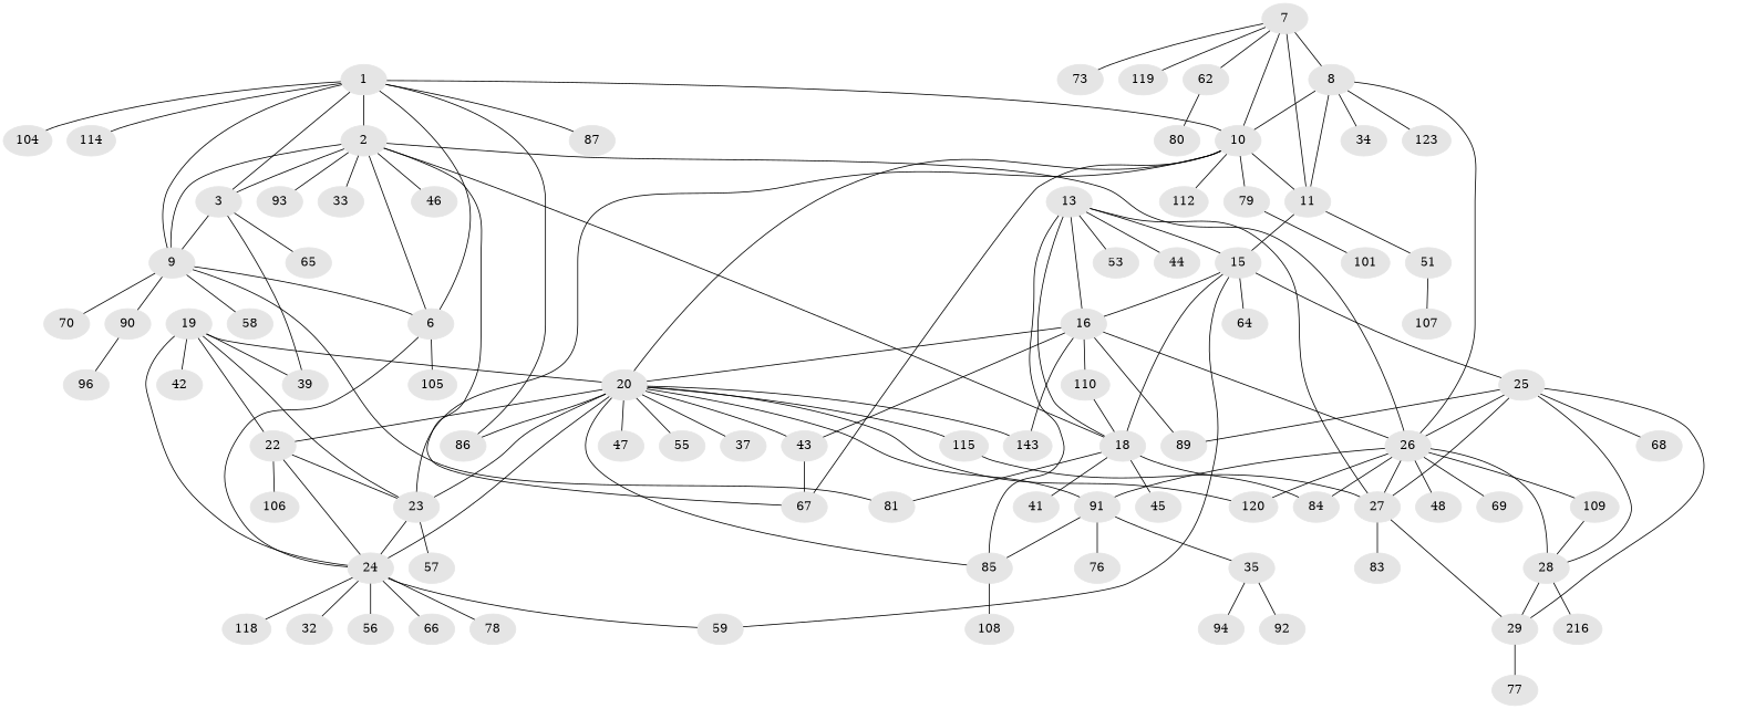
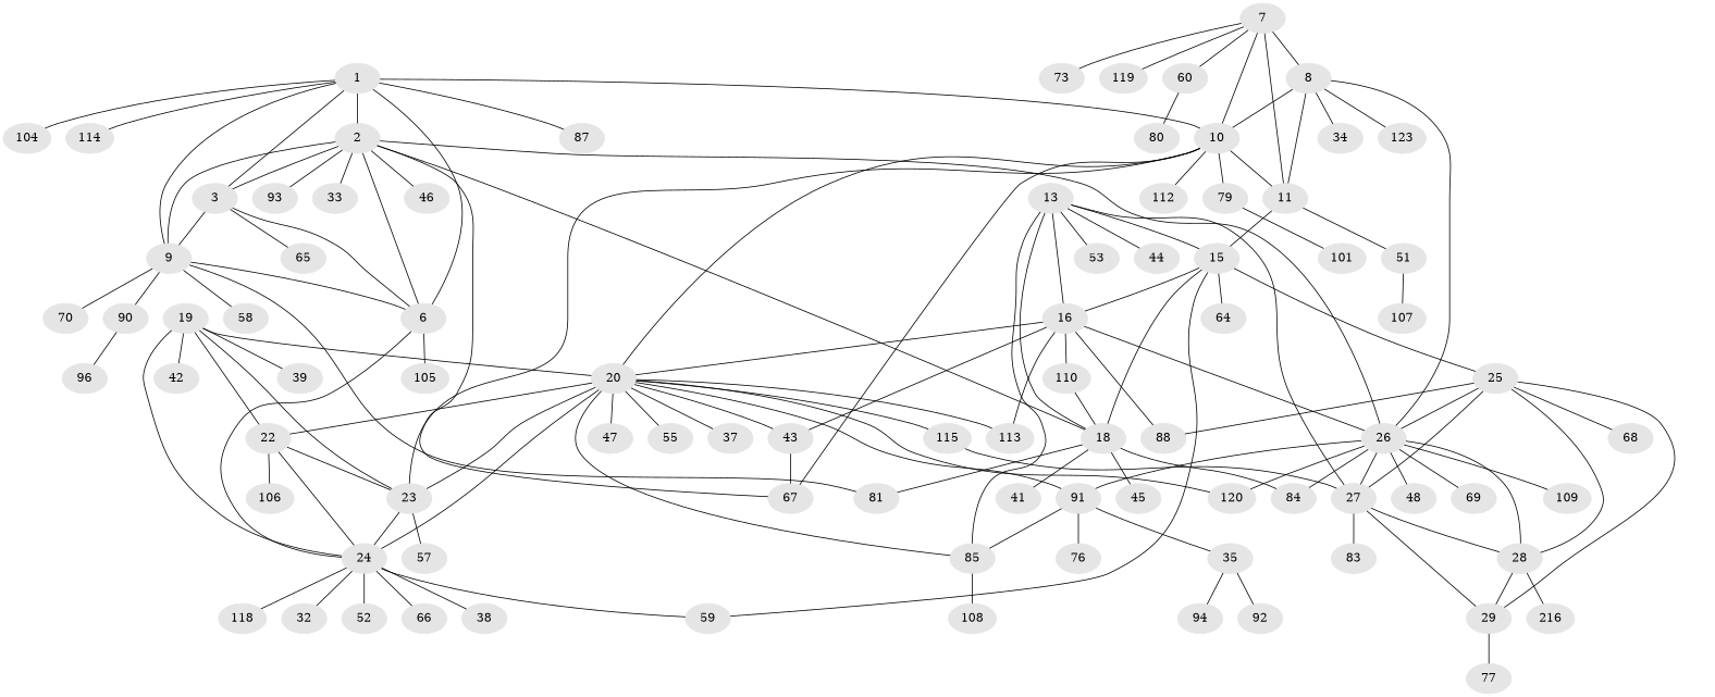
  graph {
    node [color=gray90 style=filled]
    1 [super="+5"]
    2 [super="+36"]
    3 [super="+88"]
    n4 [label=9 super="+49"]
    6
    10 [super="+97"]
-   86
    87
    104
    114
    18 [super="+98"]
    26 [super="+30"]
    33 [super="+91"]
    46
    67
    93
    65
    58
    70
    81
    90
    24 [super="+102"]
    105
    11 [super="+12"]
    20 [super="+21"]
    23 [super="+40"]
    79
    112
    41 [super="+111"]
    45
    84
    27 [super="+72"]
    n33 [label=91]
    120
    28 [super="+74"]
    48
    69 [super="+100"]
    109
    96 [super="+121"]
    59
    32
-   56
+   56 [label=52]
    66
-   78
+   78 [label=38]
    118
    7 [super="+9"]
    8 [super="+52"]
-   60 [label=62]
+   60
    73
    119
    34 [super="+62"]
    123
    15
    51 [super="+82"]
    80
    85 [super="+117"]
    43 [super="+75"]
-   113 [label=143]
+   113
    22 [super="+103"]
    37
    47 [super="+95"]
    55
    115
    57
    101
    16 [super="+17"]
    25 [super="+71"]
    64
    107
    13 [super="+14"]
    44
    53
-   89
+   89 [label=88]
    110
    29 [super="+54"]
    83 [super="+99"]
    108
    68
    19 [super="+63"]
    39
    42
    106
    35 [super="+50"]
    76
    n85 [label=216]
    77
    92
    94
    1 -- 2 [weight=2]
    1 -- 3 [weight=2]
    1 -- n4 [weight=2]
    1 -- 6 [weight=2]
    1 -- 10
-   1 -- 86
    1 -- 87
    1 -- 104
    1 -- 114
    2 -- 3
    2 -- n4
    2 -- 6
    2 -- 18
    2 -- 26
    2 -- 33
    2 -- 46
    2 -- 67
    2 -- 93
    3 -- n4
-   3 -- 39
+   3 -- 6
    3 -- 65
    n4 -- 6
    n4 -- 58
    n4 -- 70
    n4 -- 81
    n4 -- 90
    6 -- 24
    6 -- 105
    10 -- 67
    10 -- 11 [weight=2]
    10 -- 20
    10 -- 23
    10 -- 79
    10 -- 112
    18 -- 81
    18 -- 41
    18 -- 45
    18 -- 84
    26 -- 84 [weight=2]
    26 -- 27 [weight=2]
    26 -- n33
    26 -- 120
    26 -- 28 [weight=2]
    26 -- 48
    26 -- 69
    26 -- 109
    90 -- 96
    24 -- 59
    24 -- 32
    24 -- 56
    24 -- 66
    24 -- 78
    24 -- 118
    11 -- 15
    11 -- 51
-   20 -- 86
    20 -- 24 [weight=2]
    20 -- 23 [weight=2]
    20 -- n33
    20 -- 120
    20 -- 85
    20 -- 43
    20 -- 113
    20 -- 22 [weight=2]
    20 -- 37
    20 -- 47
    20 -- 55
    20 -- 115
    23 -- 24
    23 -- 57
    79 -- 101
-   109 -- 28
+   27 -- 28
    27 -- 29
    27 -- 83
    n33 -- 85
    n33 -- 35
    n33 -- 76
    28 -- 29
    28 -- n85
    7 -- 10 [weight=2]
    7 -- 11 [weight=4]
    7 -- 8 [weight=2]
    7 -- 60
    7 -- 73
    7 -- 119
    8 -- 10
    8 -- 26
    8 -- 11 [weight=2]
    8 -- 34
    8 -- 123
    60 -- 80
    15 -- 18
    15 -- 59
    15 -- 16 [weight=2]
    15 -- 25
    15 -- 64
    51 -- 107
    85 -- 108
    43 -- 67
    22 -- 24
    22 -- 23
    22 -- 106
    115 -- 27
    16 -- 26
    16 -- 20
    16 -- 43
    16 -- 113
    16 -- 89
    16 -- 110
    25 -- 26 [weight=2]
    25 -- 27
    25 -- 28
    25 -- 89
    25 -- 29
    25 -- 68
    13 -- 18 [weight=2]
    13 -- 27
    13 -- 15 [weight=2]
    13 -- 85
    13 -- 16 [weight=4]
    13 -- 44
    13 -- 53
    110 -- 18 [weight=2]
    29 -- 77
    19 -- 24
    19 -- 20 [weight=2]
    19 -- 23
    19 -- 22
    19 -- 39
    19 -- 42
    35 -- 92
    35 -- 94
  }
